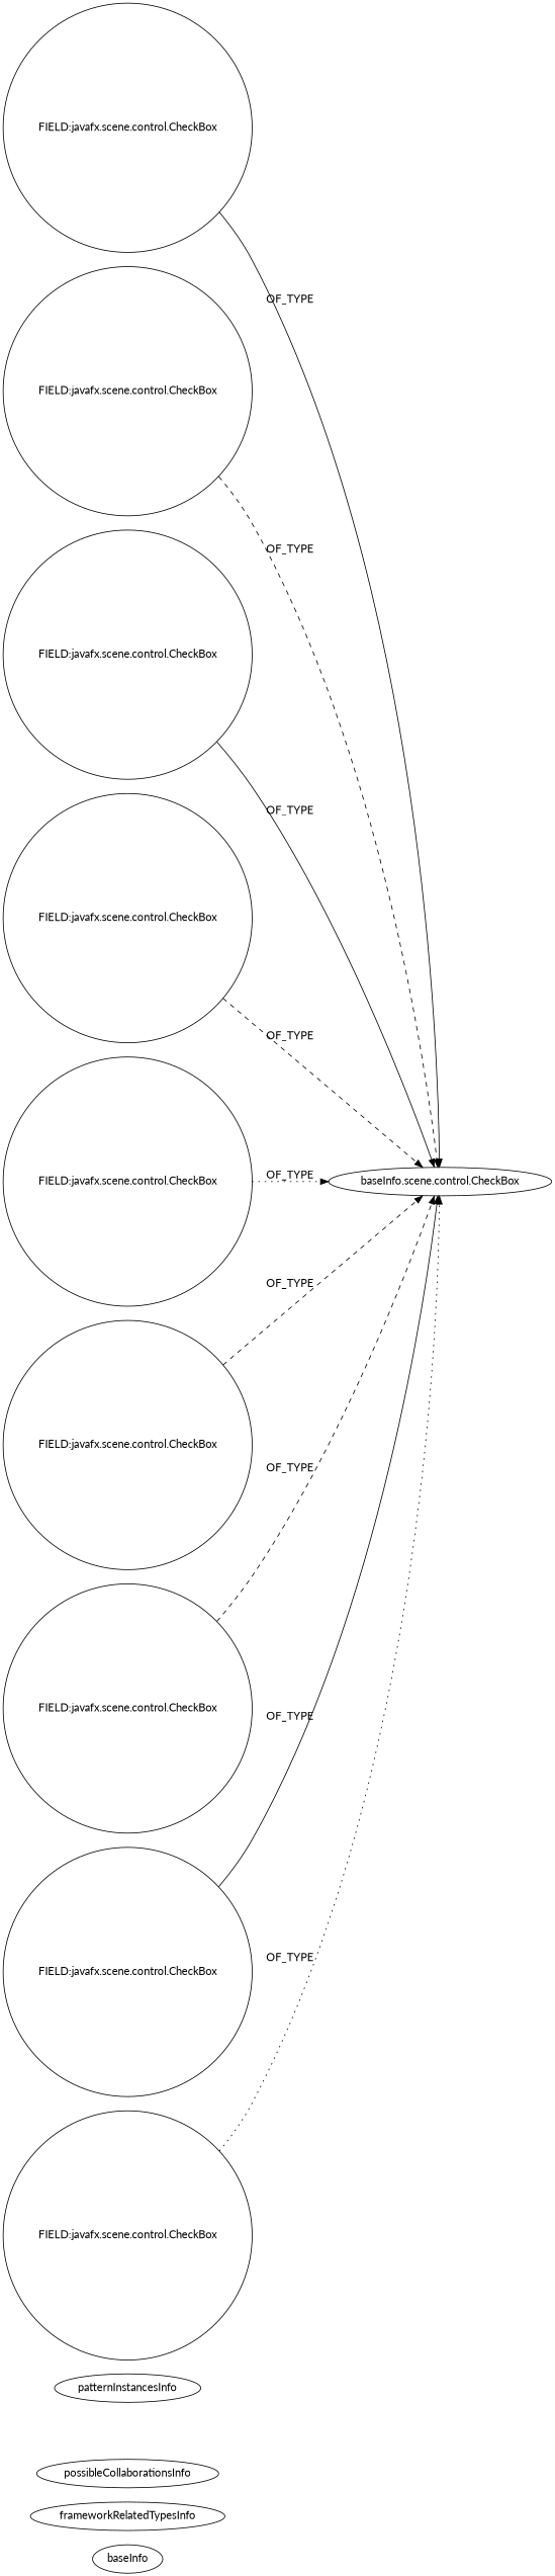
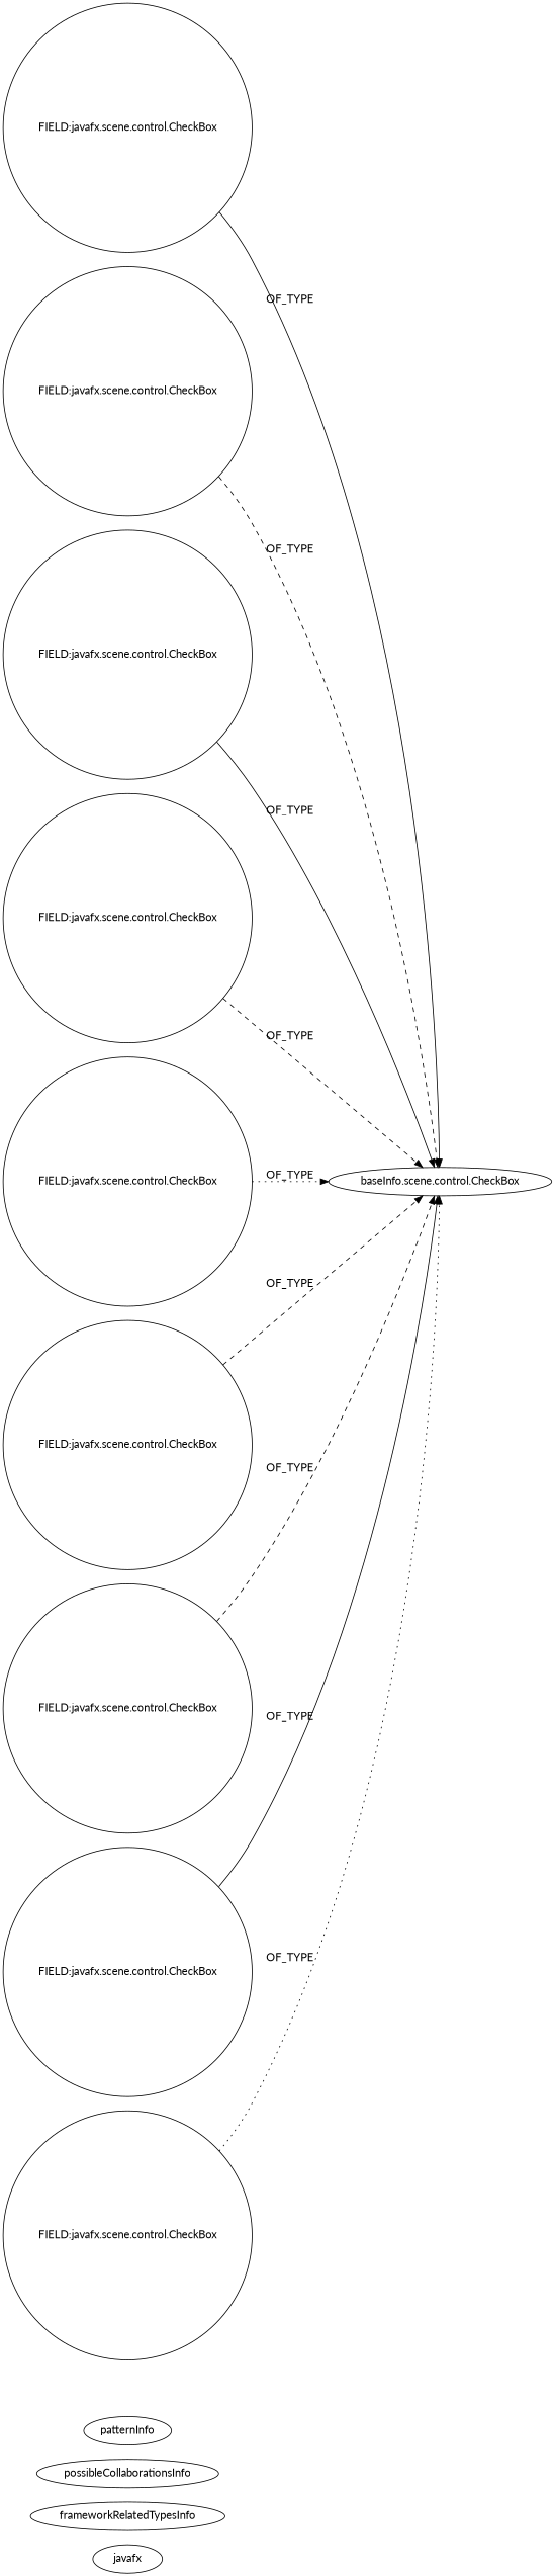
  digraph {
    fontname=Lato
    rankdir=LR
    node [fontname=Lato isFrameworkType=false vertexType=FIELD_DECLARATION shape=circle]
    edge [fontname=Lato style=dashed]
-   baseInfo [category=pattern graphId=1027 isAnonymous=false possibleRelation=false isFrameworkType="" vertexType="" shape=""]
+   baseInfo [category=pattern graphId=1027 isAnonymous=false possibleRelation=false label=javafx isFrameworkType="" vertexType="" shape=""]
    frameworkRelatedTypesInfo [isFrameworkType="" vertexType="" shape=""]
    possibleCollaborationsInfo [isFrameworkType="" vertexType="" shape=""]
-   patternInstancesInfo [0="josesoler7-agendavital~/josesoler7-agendavital/agendavital-master/src/agendavital/vista/FXMLNuevasNoticiasController.java~FXMLNuevasNoticiasController~3371" 1="tarunbod-SummonCommandCreator~/tarunbod-SummonCommandCreator/SummonCommandCreator-master/src/me/FirstWorldAnarchy/scc/application/FXMLDocumentController.java~FXMLDocumentController~4474" isFrameworkType="" vertexType="" shape=""]
+   patternInfo [frequency=2.0 patternRootClient=null isFrameworkType="" vertexType="" shape=""]
    n6 [label="baseInfo.scene.control.CheckBox" vertexType=FRAMEWORK_CLASS_TYPE shape=""]
    n7 [label="FIELD:javafx.scene.control.CheckBox"]
    n8 [label="FIELD:javafx.scene.control.CheckBox"]
    n9 [label="FIELD:javafx.scene.control.CheckBox"]
    n10 [label="FIELD:javafx.scene.control.CheckBox"]
    n11 [label="FIELD:javafx.scene.control.CheckBox"]
    n12 [label="FIELD:javafx.scene.control.CheckBox"]
    n13 [label="FIELD:javafx.scene.control.CheckBox"]
    n14 [label="FIELD:javafx.scene.control.CheckBox"]
    n15 [label="FIELD:javafx.scene.control.CheckBox"]
    n7 -> n6 [label=OF_TYPE style=solid]
    n8 -> n6 [label=OF_TYPE]
    n9 -> n6 [label=OF_TYPE style=solid]
    n10 -> n6 [label=OF_TYPE]
    n11 -> n6 [label=OF_TYPE style=dotted]
    n12 -> n6 [label=OF_TYPE]
    n13 -> n6 [label=OF_TYPE]
    n14 -> n6 [label=OF_TYPE style=solid]
    n15 -> n6 [label=OF_TYPE style=dotted]
  }
